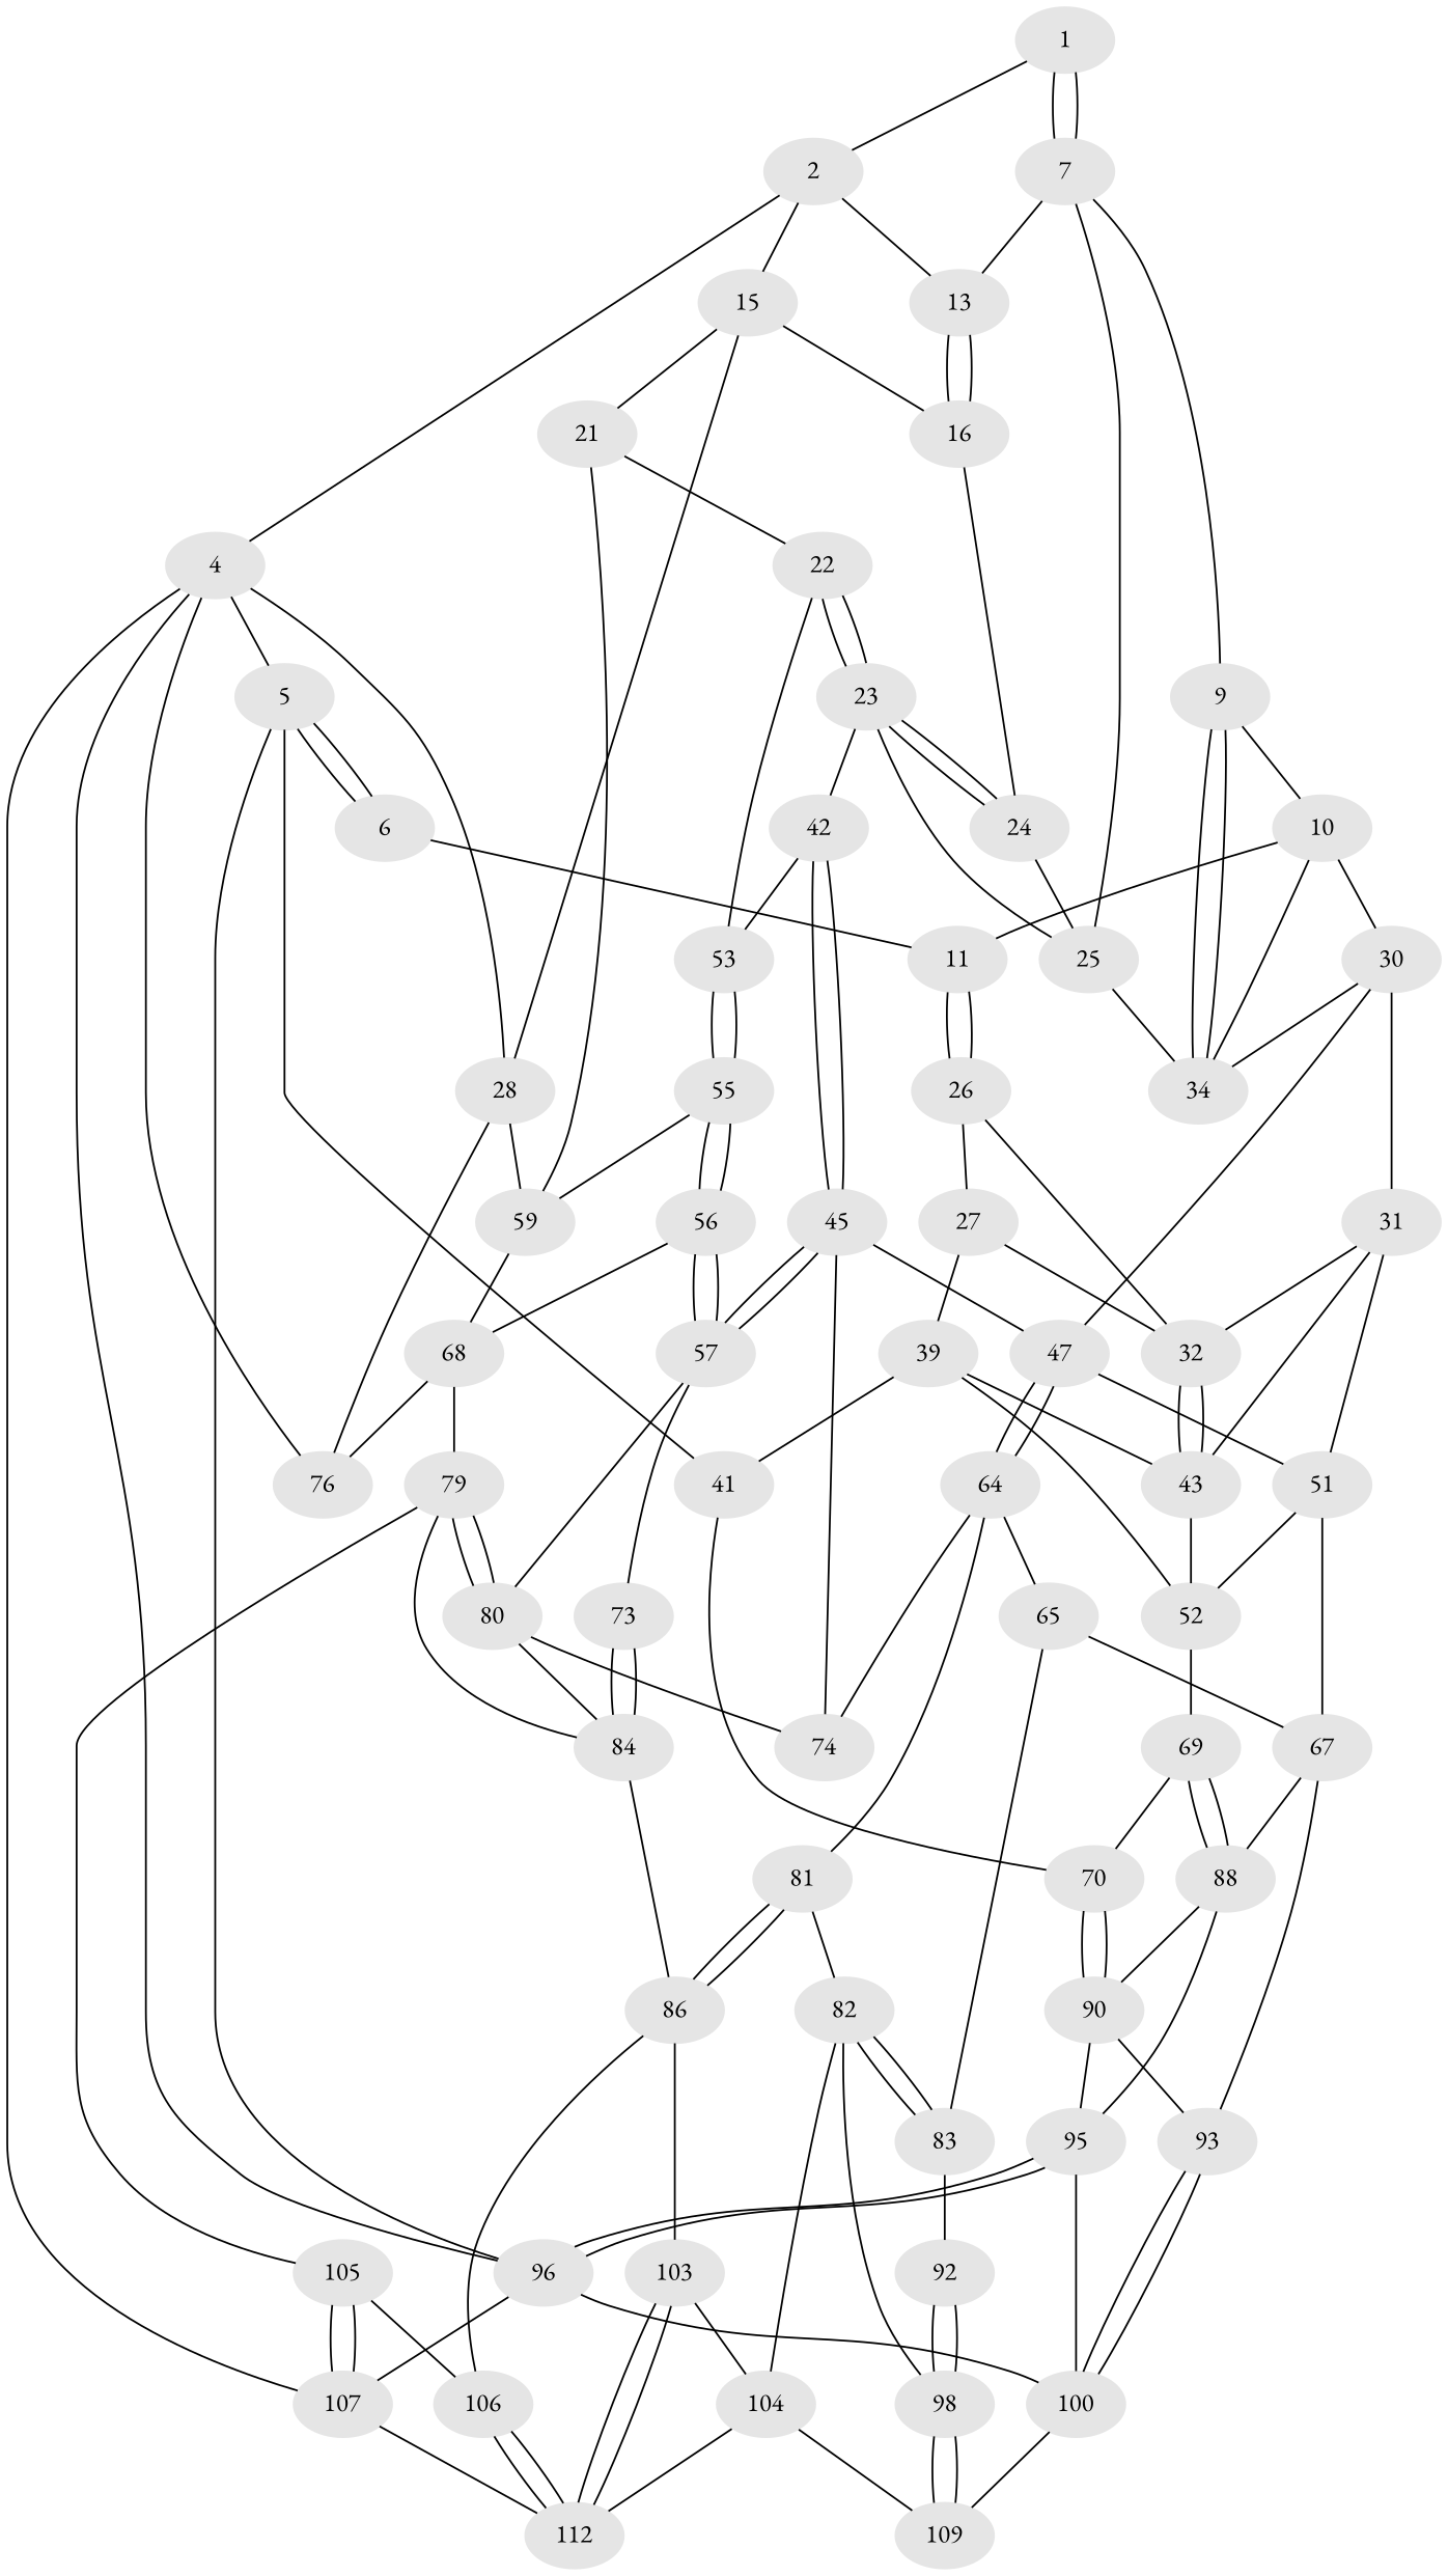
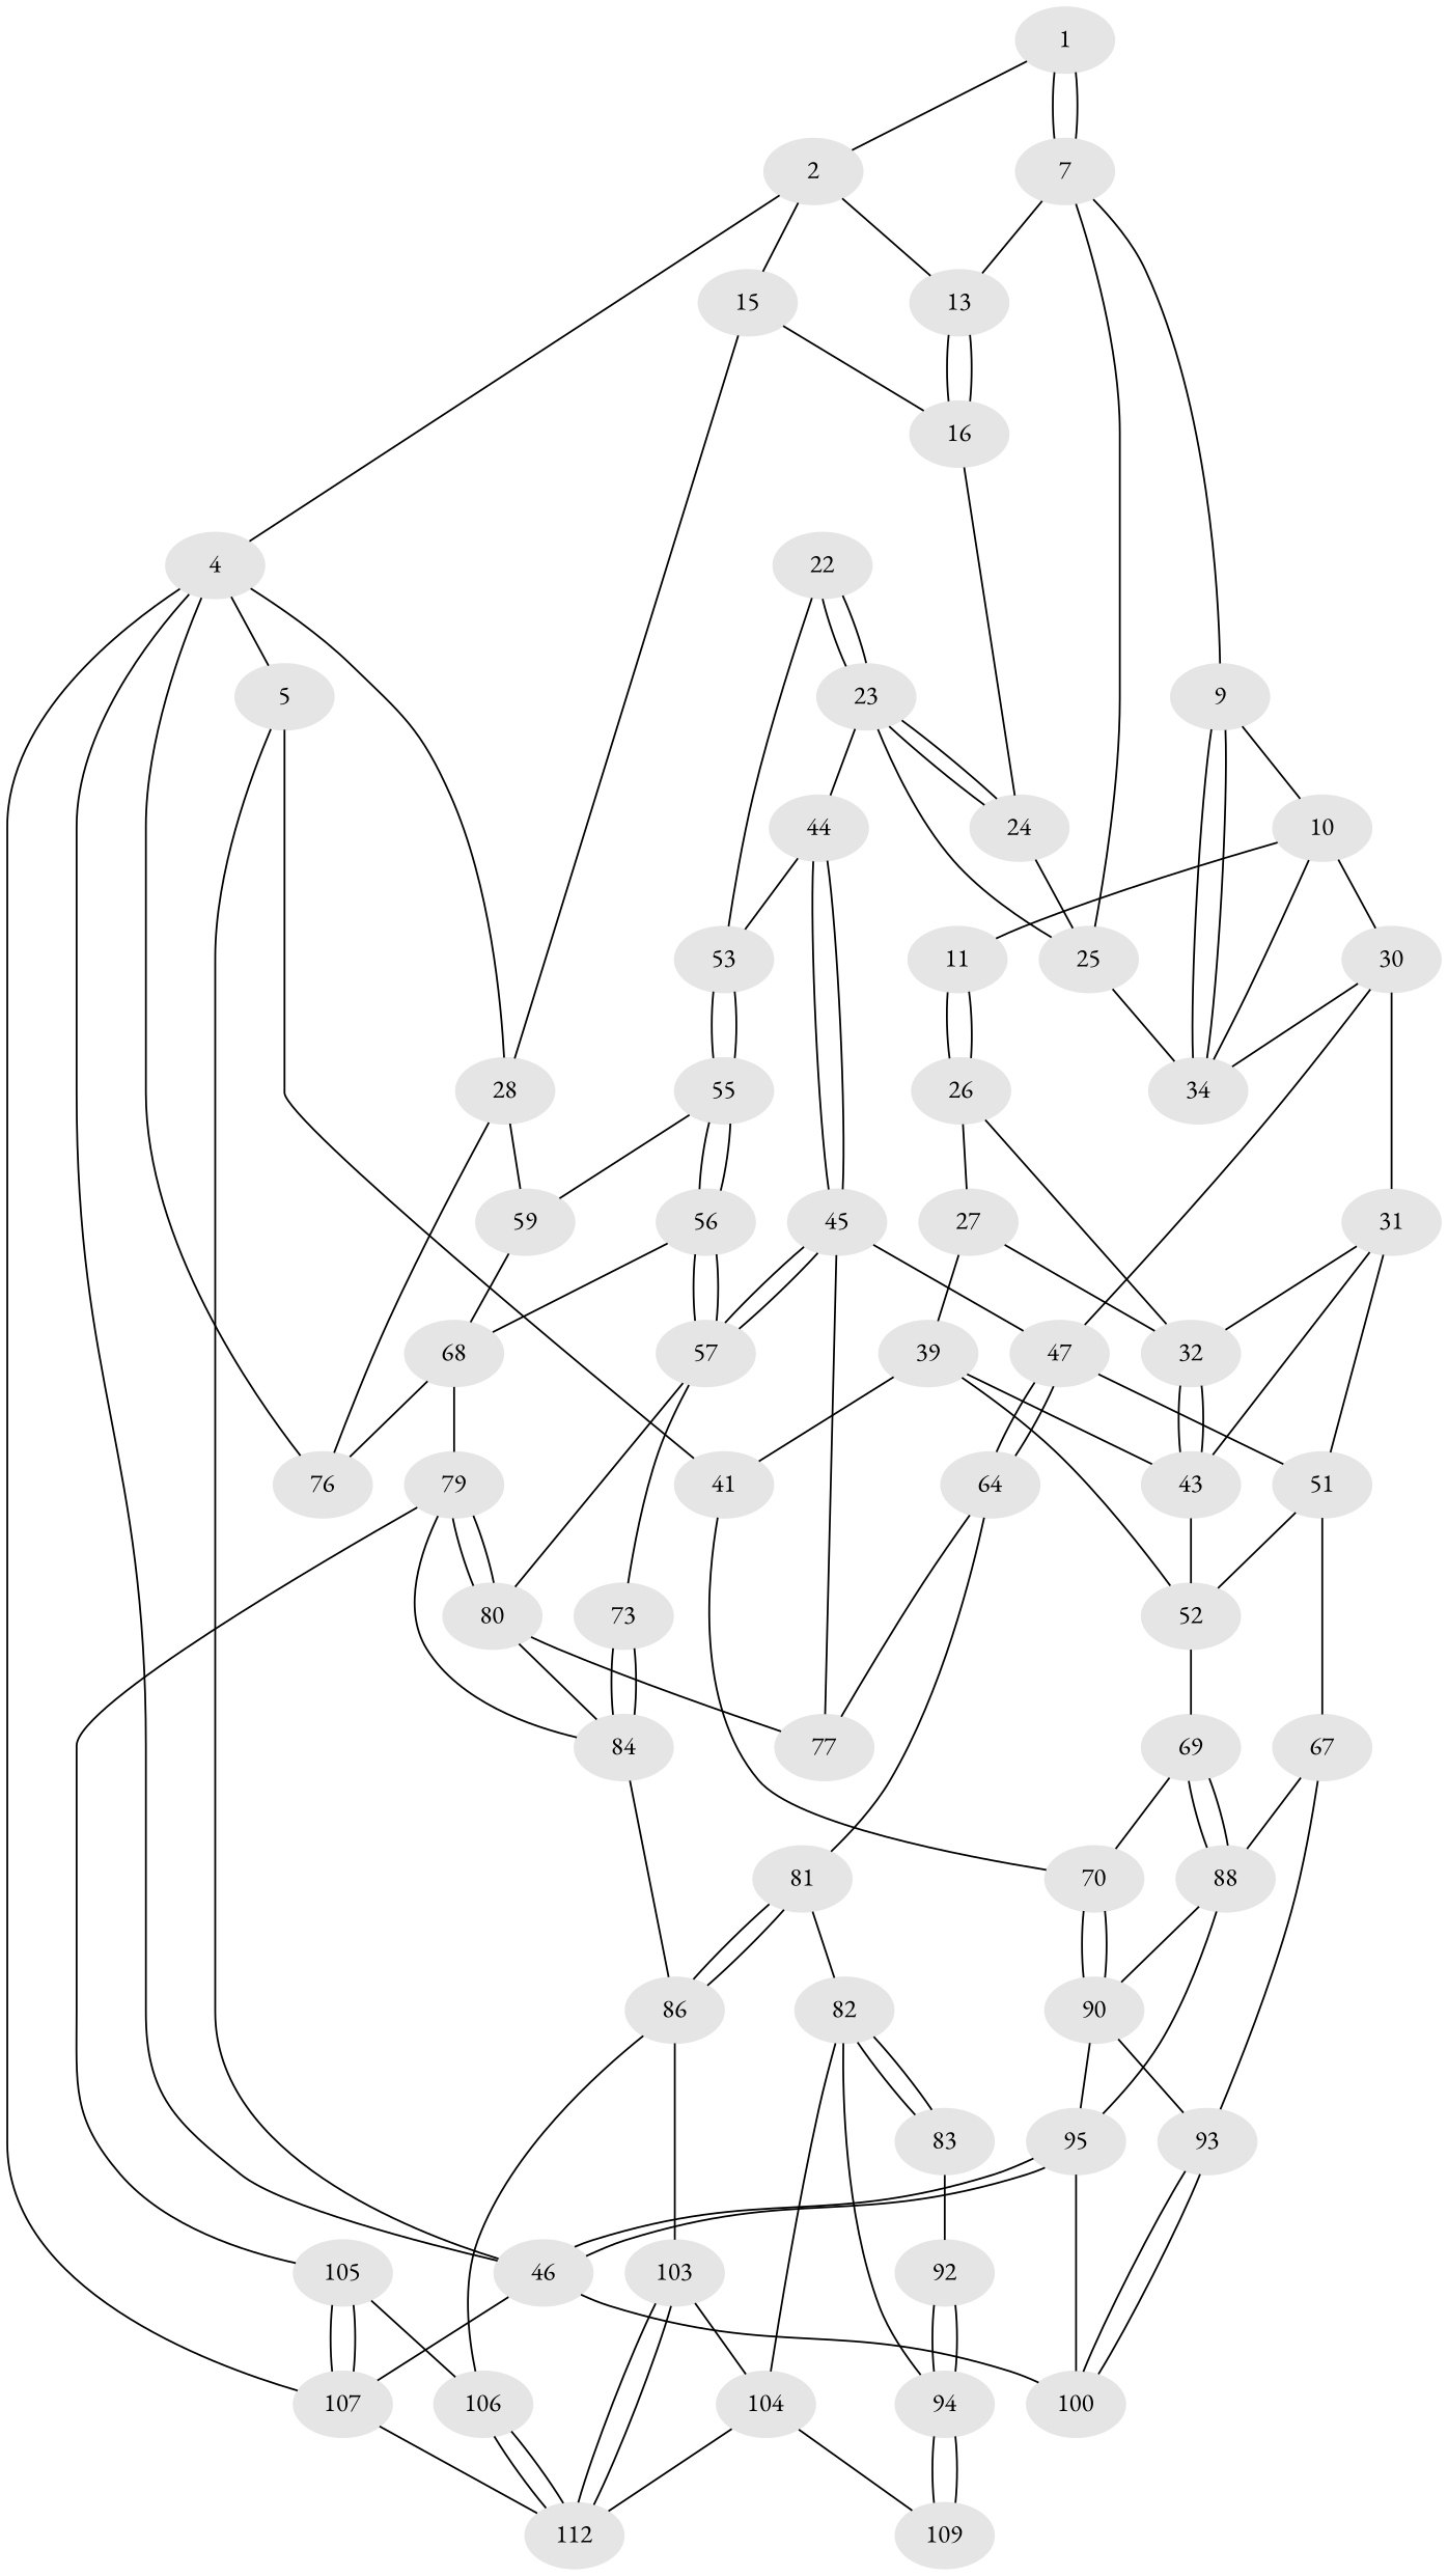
  graph {
    fontname="EB Garamond"
    node [color=gray90 fontname="EB Garamond" style=filled]
    edge [fontname="EB Garamond"]
    2 [super="+3"]
    1
    7 [super="+8"]
    4 [super="+78"]
    13 [super="+14"]
    15 [super="+20"]
    9
    25 [super="+35"]
    5 [super="+17"]
    28 [super="+58"]
    76
-   96 [super="+111"]
+   96 [super="+111" label=46]
    107 [super="+114"]
    16 [super="+19"]
-   21
-   6
    41
    59 [super="+60"]
    100 [super="+110"]
    112 [super="+113"]
    11 [super="+12"]
    70 [super="+71"]
    26
    10 [super="+29"]
    34 [super="+36"]
    30 [super="+42"]
    31 [super="+49"]
    47 [super="+48"]
    27 [super="+38"]
    32 [super="+33"]
    24
    22
    39 [super="+40"]
    23 [super="+37"]
    53 [super="+54"]
    68 [super="+77"]
-   44 [label=42]
+   44
    55 [super="+61"]
    45 [super="+46"]
    43 [super="+50"]
    52 [super="+63"]
    51 [super="+62"]
    64 [super="+75"]
    67 [super="+87"]
    69
    90 [super="+94"]
    57 [super="+72"]
-   74
+   74 [label=77]
    73
    80
-   65 [super="+66"]
    81
    88 [super="+89"]
    93
    56
    79 [super="+99"]
    84 [super="+85"]
    83 [super="+91"]
    82 [super="+97"]
    86 [super="+102"]
    92
    95 [super="+101"]
    105
    106
-   98
+   98 [label=94]
    104 [super="+108"]
    103
    109
    2 -- 4
    2 -- 13
    2 -- 15
    1 -- 2
    1 -- 7
    1 -- 7
    7 -- 13
    7 -- 9
    7 -- 25
    4 -- 5
    4 -- 28
    4 -- 76
    4 -- 96
    4 -- 107
    13 -- 16 [weight=2]
    13 -- 16
    15 -- 28
    15 -- 16
-   15 -- 21
    9 -- 10
    9 -- 34
    9 -- 34
    25 -- 34
    5 -- 96
-   5 -- 6
-   5 -- 6
    5 -- 41
    28 -- 76
    28 -- 59
    96 -- 107
    96 -- 100
    107 -- 112
    16 -- 24
-   21 -- 59
-   21 -- 22
-   6 -- 11
    41 -- 70
    59 -- 68
-   100 -- 109
    11 -- 26
    11 -- 26
    70 -- 90 [weight=2]
    70 -- 90
    26 -- 27
    26 -- 32
    10 -- 11
    10 -- 34
    10 -- 30
    30 -- 34
    30 -- 31
    30 -- 47
    31 -- 32
    31 -- 43
    31 -- 51
    47 -- 51
    47 -- 64
    47 -- 64
    27 -- 32
    27 -- 39
    32 -- 43
    32 -- 43
    24 -- 25
    22 -- 23
    22 -- 23
    22 -- 53
    39 -- 41
    39 -- 43
    39 -- 52
    23 -- 25
    23 -- 24
    23 -- 24
    23 -- 44
    53 -- 55 [weight=2]
    53 -- 55
    68 -- 76
    68 -- 79
    44 -- 53
    44 -- 45
    44 -- 45
    55 -- 59
    55 -- 56
    55 -- 56
    45 -- 47
    45 -- 57
    45 -- 57
    45 -- 74
    43 -- 52
    52 -- 69
    51 -- 52
    51 -- 67
    64 -- 74
-   64 -- 65
    64 -- 81
    67 -- 88
    67 -- 93
    69 -- 70
    69 -- 88
    69 -- 88
    90 -- 93
    90 -- 95
    57 -- 73
    57 -- 80
    73 -- 84
    73 -- 84
    80 -- 74
    80 -- 84
-   65 -- 67
-   65 -- 83 [weight=2]
    81 -- 82
    81 -- 86
    81 -- 86
    88 -- 90
    88 -- 95
    93 -- 100
    93 -- 100
    56 -- 68
    56 -- 57
    56 -- 57
    79 -- 80
    79 -- 80
    79 -- 84
    79 -- 105
    84 -- 86
    83 -- 92
    82 -- 83
    82 -- 83
    82 -- 98
    82 -- 104
    86 -- 106
    86 -- 103
    92 -- 98
    92 -- 98
    95 -- 96
    95 -- 96
    95 -- 100
    105 -- 107
    105 -- 107
    105 -- 106
    106 -- 112
    106 -- 112
    98 -- 109
    98 -- 109
    104 -- 112
    104 -- 109
    103 -- 112
    103 -- 112
    103 -- 104
  }
